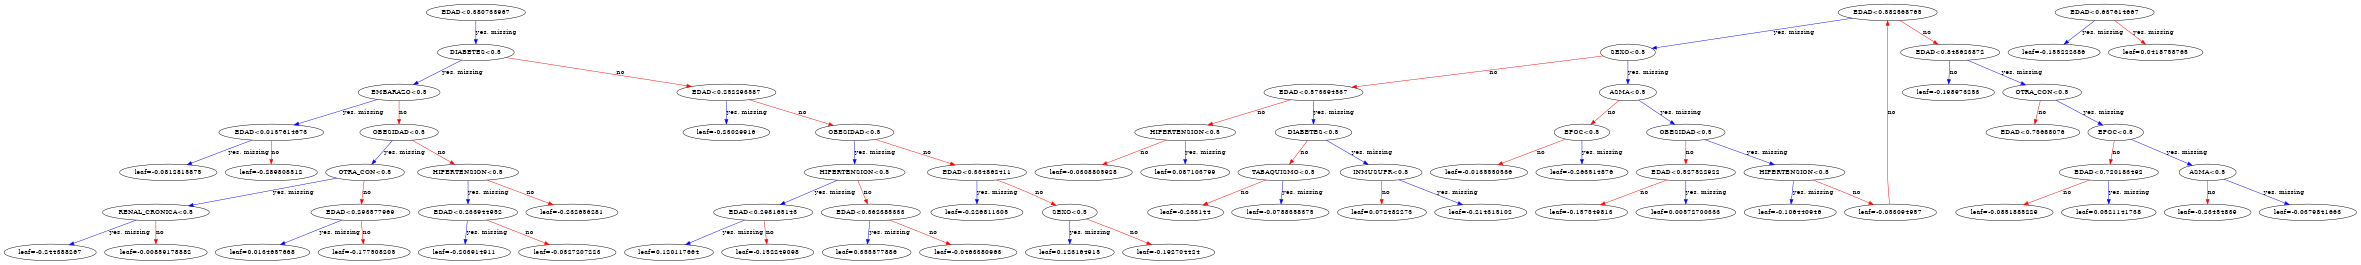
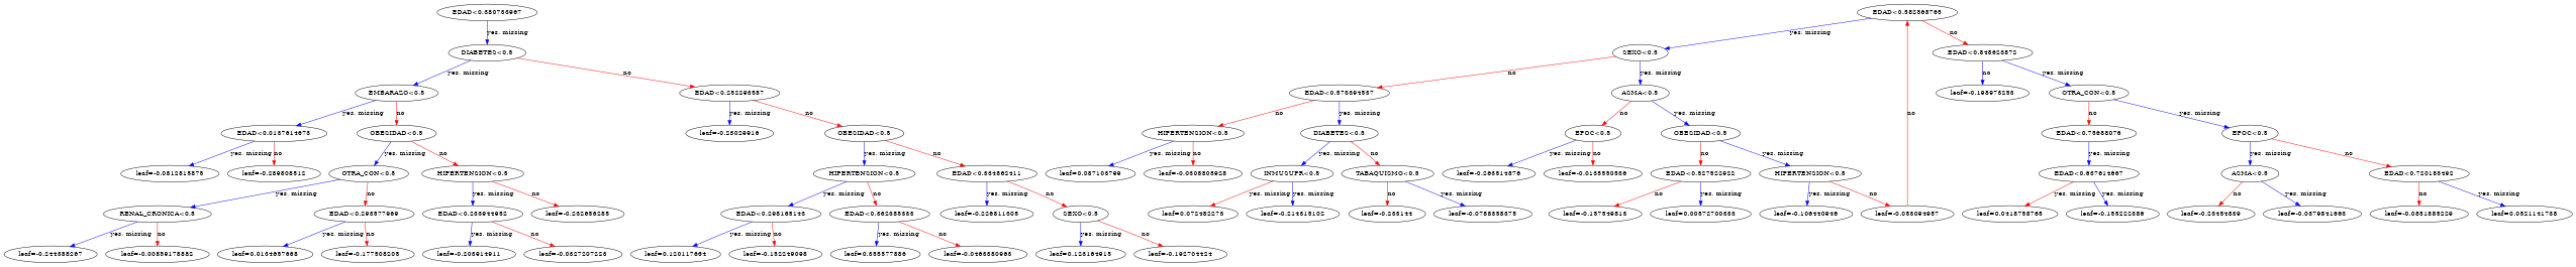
  digraph {
    rankdir=TB
    edge [color="#0000FF"]
    n1 [label="EDAD<0.380733967"]
    n2 [label="DIABETES<0.5"]
    n3 [label="EMBARAZO<0.5"]
    n4 [label="EDAD<0.252293587"]
    n5 [label="EDAD<0.582568765"]
    n6 [label="SEXO<0.5"]
    n7 [label="EDAD<0.848623872"]
    n8 [label="EDAD<0.0137614673"]
    n9 [label="OBESIDAD<0.5"]
    n10 [label="leaf=-0.23029916"]
    n11 [label="OBESIDAD<0.5"]
    n12 [label="ASMA<0.5"]
    n13 [label="EDAD<0.573394537"]
    n14 [label="OTRA_CON<0.5"]
    n15 [label="leaf=-0.198973253"]
    n16 [label="leaf=-0.0812815875"]
    n17 [label="leaf=-0.289808512"]
    n18 [label="OTRA_CON<0.5"]
    n19 [label="HIPERTENSION<0.5"]
    n20 [label="HIPERTENSION<0.5"]
    n21 [label="EDAD<0.334862411"]
    n22 [label="RENAL_CRONICA<0.5"]
    n23 [label="EDAD<0.293577969"]
    n24 [label="EDAD<0.233944952"]
-   n25 [label="leaf=-0.232656281"]
+   n25 [label="leaf=-0.232656285"]
    n26 [label="leaf=-0.244388267"]
    n27 [label="leaf=-0.00859178882"]
    n28 [label="leaf=0.0134657668"]
    n29 [label="leaf=-0.177508205"]
    n30 [label="leaf=-0.203914911"]
    n31 [label="leaf=-0.0327207223"]
    n32 [label="EDAD<0.298165143"]
    n33 [label="EDAD<0.362385333"]
    n34 [label="leaf=-0.226811305"]
    n35 [label="SEXO<0.5"]
    n36 [label="leaf=0.120117664"]
    n37 [label="leaf=-0.152249098"]
    n38 [label="leaf=0.355577886"]
    n39 [label="leaf=-0.0463380963"]
    n40 [label="leaf=0.123164915"]
    n41 [label="leaf=-0.192704424"]
    n42 [label="OBESIDAD<0.5"]
    n43 [label="EPOC<0.5"]
    n44 [label="DIABETES<0.5"]
    n45 [label="HIPERTENSION<0.5"]
    n46 [label="EPOC<0.5"]
    n47 [label="EDAD<0.75688076"]
    n48 [label="HIPERTENSION<0.5"]
    n49 [label="EDAD<0.527522922"]
    n50 [label="leaf=-0.263514876"]
    n51 [label="leaf=-0.0135550536"]
    n52 [label="INMUSUPR<0.5"]
    n53 [label="TABAQUISMO<0.5"]
    n54 [label="leaf=0.087103799"]
    n55 [label="leaf=-0.0308805928"]
    n56 [label="leaf=-0.106440946"]
    n57 [label="leaf=-0.053094957"]
    n58 [label="leaf=0.00572700333"]
    n59 [label="leaf=-0.157549813"]
    n60 [label="leaf=-0.214315102"]
    n61 [label="leaf=0.072482273"]
    n62 [label="leaf=-0.0788358375"]
    n63 [label="leaf=-0.233144"]
    n64 [label="ASMA<0.5"]
    n65 [label="EDAD<0.720183492"]
    n66 [label="EDAD<0.637614667"]
    n67 [label="leaf=-0.0379841663"]
    n68 [label="leaf=-0.23454839"]
    n69 [label="leaf=0.0521141738"]
    n70 [label="leaf=-0.0851885229"]
    n71 [label="leaf=-0.155222386"]
    n72 [label="leaf=0.0418758765"]
    n1 -> n2 [label="yes, missing"]
    n2 -> n3 [label="yes, missing"]
    n2 -> n4 [color="#FF0000" label=no]
    n3 -> n8 [label="yes, missing"]
    n3 -> n9 [color="#FF0000" label=no]
    n4 -> n10 [label="yes, missing"]
    n4 -> n11 [color="#FF0000" label=no]
    n5 -> n6 [label="yes, missing"]
    n5 -> n7 [color="#FF0000" label=no]
    n6 -> n12 [label="yes, missing"]
    n6 -> n13 [color="#FF0000" label=no]
    n7 -> n14 [label="yes, missing"]
    n7 -> n15 [label=no]
    n8 -> n16 [label="yes, missing"]
    n8 -> n17 [color="#FF0000" label=no]
    n9 -> n18 [label="yes, missing"]
    n9 -> n19 [color="#FF0000" label=no]
    n11 -> n20 [label="yes, missing"]
    n11 -> n21 [color="#FF0000" label=no]
    n12 -> n42 [label="yes, missing"]
    n12 -> n43 [color="#FF0000" label=no]
    n13 -> n44 [label="yes, missing"]
    n13 -> n45 [color="#FF0000" label=no]
    n14 -> n46 [label="yes, missing"]
    n14 -> n47 [color="#FF0000" label=no]
    n18 -> n22 [label="yes, missing"]
    n18 -> n23 [color="#FF0000" label=no]
    n19 -> n24 [label="yes, missing"]
    n19 -> n25 [color="#FF0000" label=no]
    n20 -> n32 [label="yes, missing"]
    n20 -> n33 [color="#FF0000" label=no]
    n21 -> n34 [label="yes, missing"]
    n21 -> n35 [color="#FF0000" label=no]
    n22 -> n26 [label="yes, missing"]
    n22 -> n27 [color="#FF0000" label=no]
    n23 -> n28 [label="yes, missing"]
    n23 -> n29 [color="#FF0000" label=no]
    n24 -> n30 [label="yes, missing"]
    n24 -> n31 [color="#FF0000" label=no]
    n32 -> n36 [label="yes, missing"]
    n32 -> n37 [color="#FF0000" label=no]
    n33 -> n38 [label="yes, missing"]
    n33 -> n39 [color="#FF0000" label=no]
    n35 -> n40 [label="yes, missing"]
    n35 -> n41 [color="#FF0000" label=no]
    n42 -> n48 [label="yes, missing"]
    n42 -> n49 [color="#FF0000" label=no]
    n43 -> n50 [label="yes, missing"]
    n43 -> n51 [color="#FF0000" label=no]
    n44 -> n52 [label="yes, missing"]
    n44 -> n53 [color="#FF0000" label=no]
    n45 -> n54 [label="yes, missing"]
    n45 -> n55 [color="#FF0000" label=no]
    n46 -> n64 [label="yes, missing"]
    n46 -> n65 [color="#FF0000" label=no]
+   n47 -> n66 [label="yes, missing"]
    n48 -> n56 [label="yes, missing"]
    n48 -> n57 [color="#FF0000" label=no]
    n49 -> n58 [label="yes, missing"]
    n49 -> n59 [color="#FF0000" label=no]
    n52 -> n60 [label="yes, missing"]
-   n52 -> n61 [color="#FF0000" label=no]
+   n52 -> n61 [color="#FF0000" label="yes, missing"]
    n53 -> n62 [label="yes, missing"]
    n53 -> n63 [color="#FF0000" label=no]
    n57 -> n5 [color="#FF0000" label=no]
    n64 -> n67 [label="yes, missing"]
    n64 -> n68 [color="#FF0000" label=no]
    n65 -> n69 [label="yes, missing"]
    n65 -> n70 [color="#FF0000" label=no]
    n66 -> n71 [label="yes, missing"]
    n66 -> n72 [color="#FF0000" label="yes, missing"]
  }
